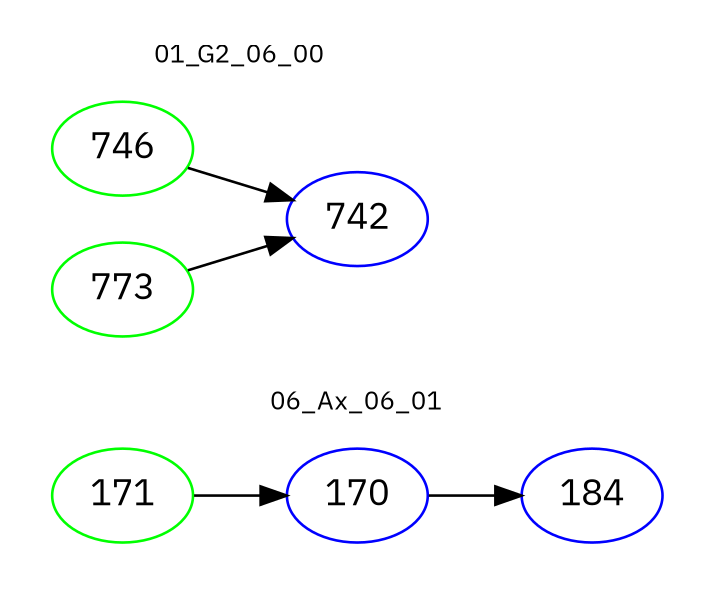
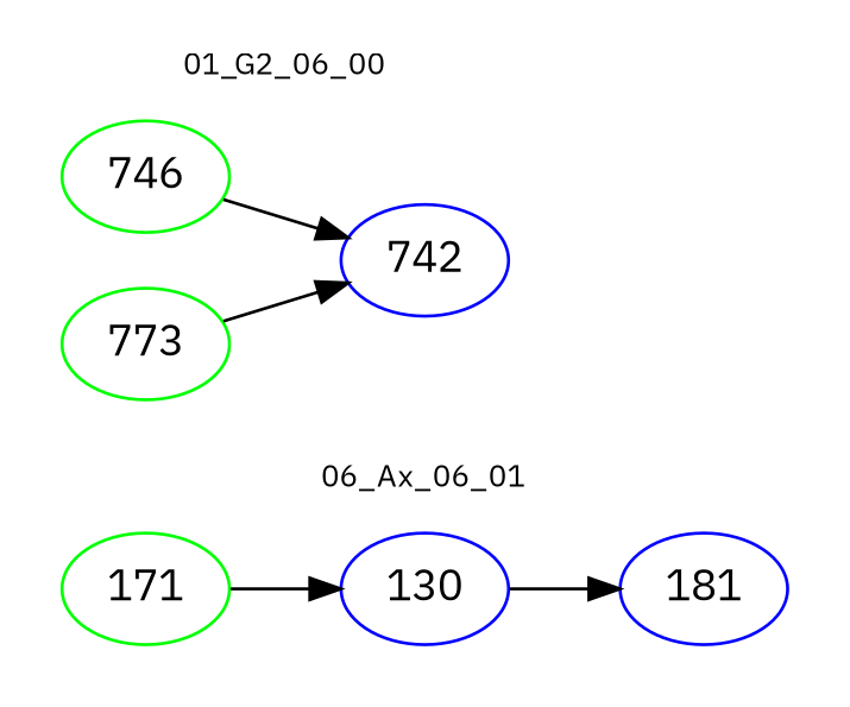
  digraph {
    fontname="IBM Plex Sans"
    rankdir=LR
    node [color=green fontname="IBM Plex Sans"]
    edge [color=black fontname="IBM Plex Sans"]
    n1 [label=171]
-   n2 [color=blue label=170]
-   n3 [color=blue label=184]
+   n2 [color=blue label=130]
+   n3 [color=blue label=181]
    n4 [label=746]
    n5 [color=blue label=742]
    n6 [label=773]
    subgraph cluster_1 {
      color=white
      fontsize=10
      label="06_Ax_06_01"
      n1
      n2
      n3
    }
    subgraph cluster_2 {
      color=white
      fontsize=10
      label="01_G2_06_00"
      n4
      n5
      n6
    }
    n1 -> n2
    n2 -> n3
    n4 -> n5
    n6 -> n5
  }
